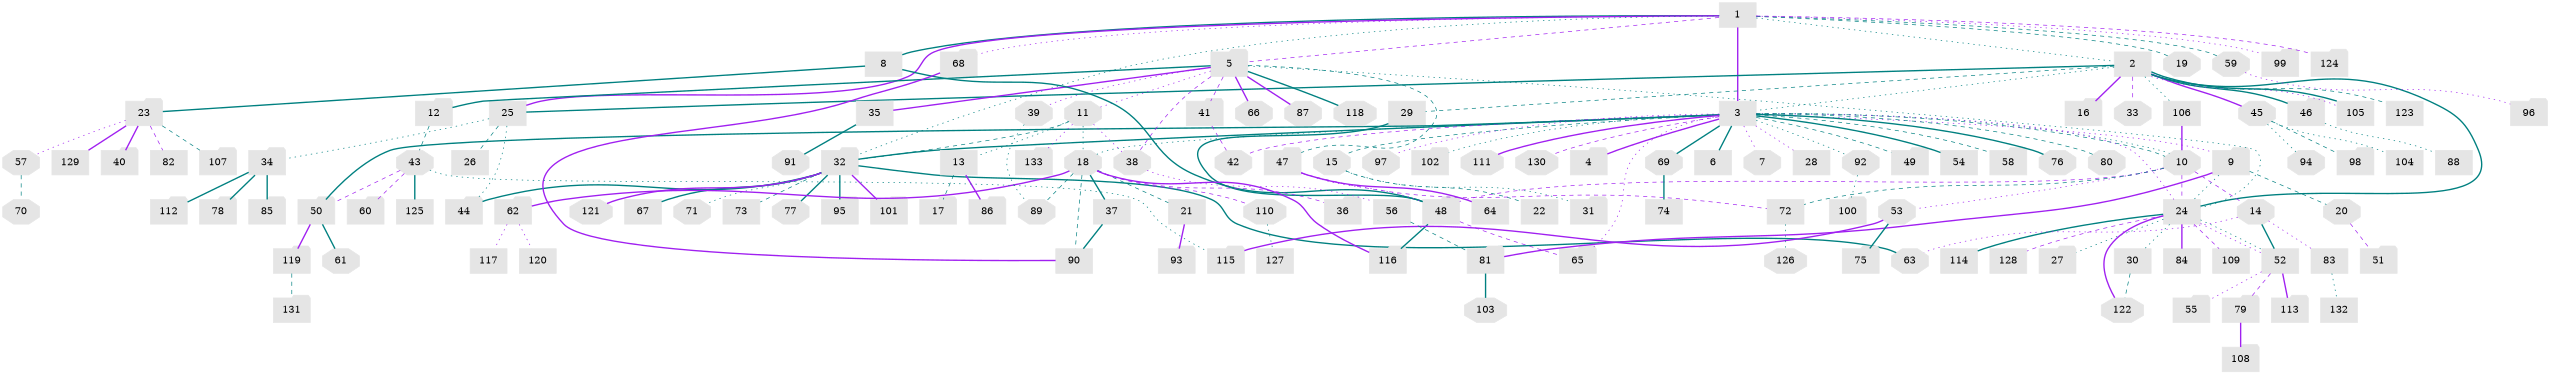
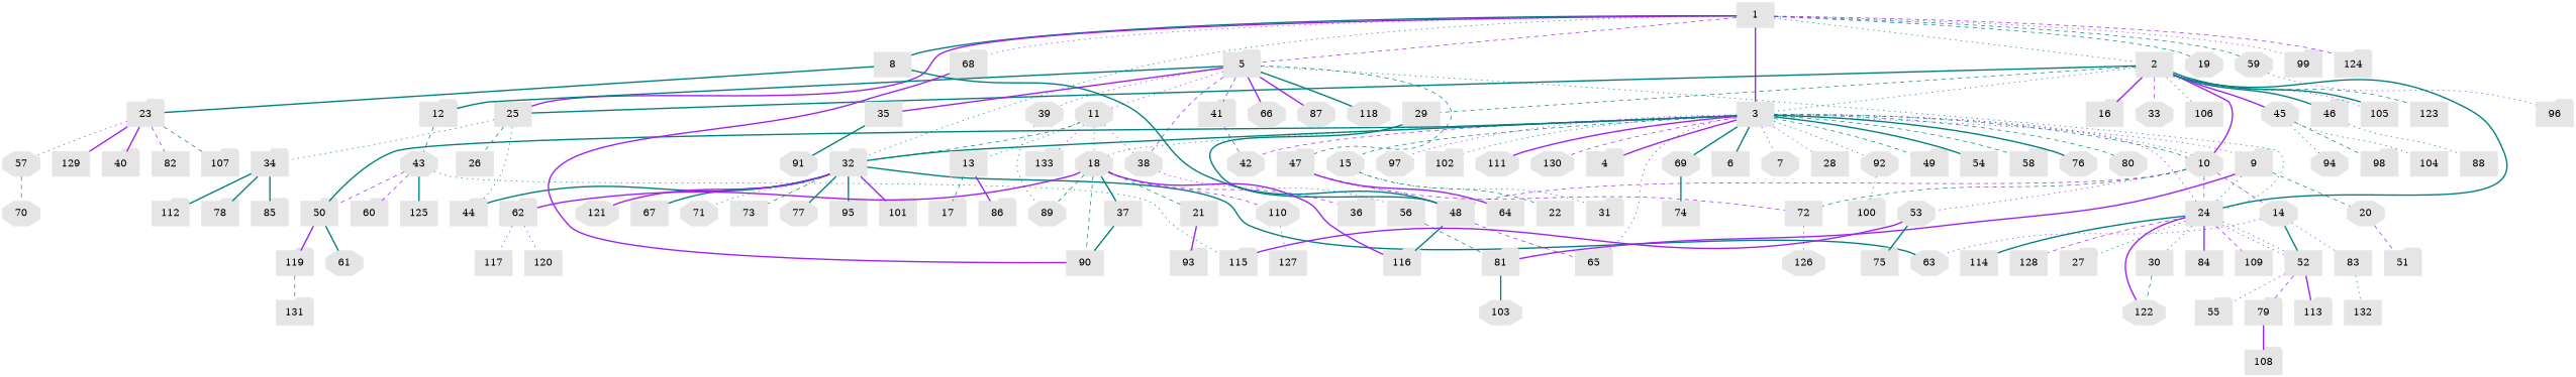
  graph {
    node [color=gray90 shape=folder style=filled]
    edge [color=teal style=bold]
    1 [shape=box]
    2 [shape=box]
    3 [shape=box]
    5
    8 [shape=box]
    19 [shape=octagon]
    25 [shape=box]
    32
    59 [shape=octagon]
    68
    99
    124
    10 [shape=octagon]
    16
    24 [shape=box]
    29 [shape=box]
    33 [shape=octagon]
    45 [shape=octagon]
    46
    105 [shape=box]
    106 [shape=box]
    123 [shape=box]
    4
    6 [shape=box]
    7 [shape=octagon]
    9
    15 [shape=octagon]
    18 [shape=octagon]
    28 [shape=box]
    42 [shape=octagon]
    49
    50
    54 [shape=box]
    58
    65
    69 [shape=octagon]
    76 [shape=octagon]
    80 [shape=octagon]
    92 [shape=octagon]
    97 [shape=octagon]
    102
    111 [shape=octagon]
    130 [shape=octagon]
    11 [shape=octagon]
    12
    35 [shape=box]
    38 [shape=octagon]
    39 [shape=octagon]
    41
    47
    66 [shape=octagon]
    87 [shape=octagon]
    118 [shape=octagon]
    23
    48
    26 [shape=box]
    34
    44
    63 [shape=octagon]
    67 [shape=box]
    71 [shape=octagon]
    73 [shape=box]
    77 [shape=octagon]
    95
    101
    121 [shape=octagon]
    96
    90 [shape=box]
    14 [shape=octagon]
    53 [shape=octagon]
    72 [shape=box]
    52 [shape=box]
    27
    30 [shape=box]
    84 [shape=box]
    109 [shape=box]
    114 [shape=box]
    122 [shape=octagon]
    128 [shape=box]
    94 [shape=octagon]
    98
    104 [shape=box]
    88 [shape=box]
    20 [shape=octagon]
    81
    22 [shape=box]
    31
    21 [shape=box]
    36
    37 [shape=box]
    62
    89 [shape=octagon]
    110 [shape=octagon]
    116
    61 [shape=octagon]
    119
    74 [shape=box]
    100
    13 [shape=box]
    133
    43 [shape=octagon]
    91 [shape=octagon]
    56 [shape=box]
    64 [shape=box]
    40
    57 [shape=octagon]
    82 [shape=box]
    107
    129 [shape=box]
    51
    103 [shape=octagon]
    83 [shape=box]
    115
    75
    126 [shape=octagon]
    17
    86
    60
    125 [shape=box]
    55
    79
    113
    132 [shape=box]
    93
    117 [shape=box]
    120 [shape=box]
    127 [shape=box]
    70 [shape=octagon]
    78
    85
    112
    131
    108
    1 -- 2 [style=dotted]
    1 -- 3 [color=purple]
    1 -- 5 [color=purple style=dashed]
    1 -- 8
    1 -- 19 [style=dashed]
    1 -- 25 [color=purple]
    1 -- 32 [style=dotted]
    1 -- 59 [style=dashed]
    1 -- 68 [color=purple style=dotted]
    1 -- 99 [color=purple style=dotted]
    1 -- 124 [color=purple style=dashed]
    2 -- 3 [style=dotted]
    2 -- 25
-   106 -- 10 [color=purple]
+   2 -- 10 [color=purple]
    2 -- 16 [color=purple]
    2 -- 24
    2 -- 29 [style=dashed]
    2 -- 33 [color=purple style=dashed]
    2 -- 45 [color=purple]
    2 -- 46
    2 -- 105 [color=purple style=dotted]
    2 -- 105
    2 -- 106 [style=dotted]
    2 -- 123 [style=dashed]
    3 -- 32
    3 -- 10 [style=dashed]
    3 -- 10 [style=dotted]
    3 -- 24 [color=purple style=dotted]
    3 -- 4 [color=purple]
    3 -- 6
    3 -- 7 [color=purple style=dotted]
    3 -- 9 [color=purple style=dotted]
    3 -- 15 [style=dashed]
    3 -- 18 [style=dotted]
    3 -- 28 [color=purple style=dotted]
    3 -- 42 [color=purple style=dashed]
    3 -- 49 [style=dashed]
    3 -- 50
    3 -- 54
    3 -- 58 [style=dashed]
    3 -- 65 [color=purple style=dotted]
    3 -- 69
    3 -- 76
    3 -- 80 [style=dashed]
    3 -- 92 [style=dotted]
    3 -- 97 [color=purple style=dotted]
    3 -- 102 [style=dotted]
    3 -- 111 [color=purple]
    3 -- 130 [color=purple style=dashed]
    5 -- 24 [style=dotted]
    5 -- 11 [color=purple style=dotted]
    5 -- 12
    5 -- 35 [color=purple]
    5 -- 38 [color=purple style=dashed]
    5 -- 39 [color=purple style=dotted]
    5 -- 41 [color=purple style=dashed]
    5 -- 47 [style=dashed]
    5 -- 66 [color=purple]
    5 -- 87 [color=purple]
    5 -- 118
    8 -- 23
    8 -- 48
    25 -- 26 [style=dashed]
    25 -- 34 [style=dotted]
    25 -- 44 [style=dotted]
    32 -- 44
    32 -- 63
    32 -- 67
    32 -- 71 [style=dotted]
    32 -- 73 [style=dashed]
    32 -- 77
    32 -- 95
    32 -- 101 [color=purple]
    32 -- 121 [color=purple]
    59 -- 96 [color=purple style=dotted]
    68 -- 90 [color=purple]
    10 -- 24 [color=purple style=dashed]
    10 -- 48 [color=purple style=dashed]
    10 -- 14 [color=purple style=dashed]
    10 -- 53 [color=purple style=dotted]
    10 -- 72 [style=dashed]
    24 -- 52 [color=purple style=dotted]
    24 -- 52 [style=dotted]
    24 -- 27 [style=dotted]
    24 -- 30 [style=dotted]
    24 -- 84 [color=purple]
    24 -- 109 [color=purple style=dashed]
    24 -- 114
    24 -- 122 [color=purple]
    24 -- 128 [color=purple style=dashed]
    29 -- 48
    45 -- 94 [style=dotted]
    45 -- 98 [style=dashed]
    45 -- 104 [style=dotted]
    46 -- 88 [style=dotted]
    9 -- 24 [style=dotted]
    9 -- 20 [style=dashed]
    9 -- 81 [color=purple]
    15 -- 22 [style=dashed]
    15 -- 31 [style=dotted]
    18 -- 90 [style=dashed]
    18 -- 21 [style=dashed]
    18 -- 36 [color=purple style=dashed]
    18 -- 37
    18 -- 62 [color=purple]
    18 -- 89 [style=dashed]
    18 -- 110 [color=purple style=dashed]
    18 -- 116 [color=purple]
    50 -- 61
    50 -- 119 [color=purple]
    69 -- 74
    92 -- 100 [style=dotted]
    11 -- 32 [style=dashed]
    11 -- 18 [style=dotted]
    11 -- 38 [color=purple style=dotted]
    11 -- 13 [style=dotted]
    11 -- 133 [color=purple style=dotted]
    12 -- 43 [style=dashed]
    35 -- 91
    38 -- 56 [color=purple style=dotted]
    39 -- 89 [style=dotted]
    41 -- 42 [color=purple style=dashed]
    47 -- 48 [color=purple style=dotted]
    47 -- 72 [color=purple style=dashed]
    47 -- 64 [color=purple]
    23 -- 40 [color=purple]
    23 -- 57 [color=purple style=dotted]
    23 -- 82 [color=purple style=dashed]
    23 -- 107 [style=dashed]
    23 -- 129 [color=purple]
    48 -- 65 [color=purple style=dashed]
    48 -- 116
    34 -- 78
    34 -- 85
    34 -- 112
    14 -- 63 [color=purple style=dotted]
    14 -- 52
    14 -- 83 [color=purple style=dotted]
    53 -- 115 [color=purple]
    53 -- 75
    72 -- 126 [style=dotted]
    52 -- 55 [color=purple style=dotted]
    52 -- 79 [color=purple style=dashed]
    52 -- 113 [color=purple]
    30 -- 122 [style=dashed]
    20 -- 51 [color=purple style=dashed]
    81 -- 103
    21 -- 93 [color=purple]
    37 -- 90
    62 -- 117 [color=purple style=dotted]
    62 -- 120 [color=purple style=dotted]
    110 -- 127 [style=dotted]
    119 -- 131 [style=dashed]
    13 -- 17 [style=dashed]
    13 -- 86 [color=purple]
    43 -- 50 [color=purple style=dashed]
    43 -- 115 [style=dotted]
    43 -- 60 [color=purple style=dashed]
    43 -- 125
    56 -- 81 [style=dashed]
    57 -- 70 [style=dashed]
    83 -- 132 [style=dotted]
    79 -- 108 [color=purple]
  }
